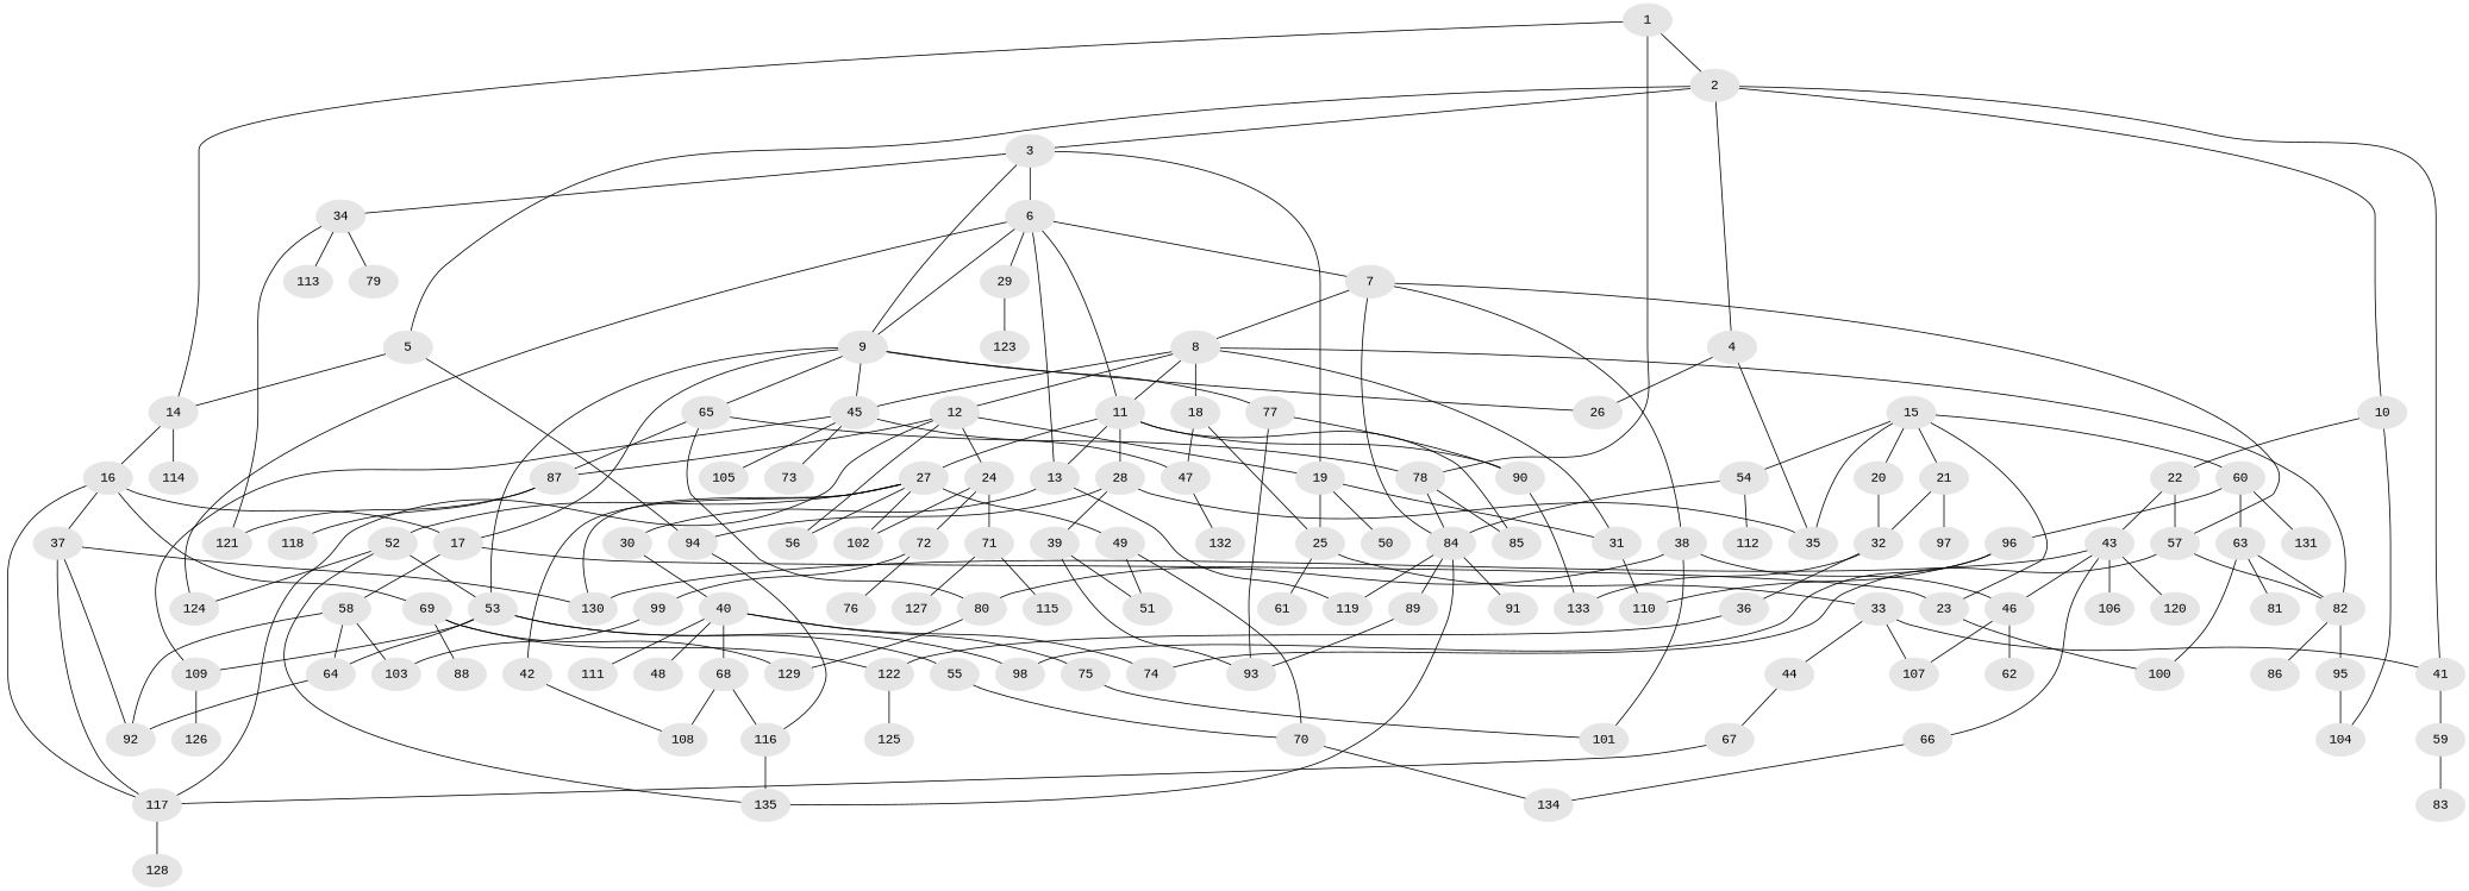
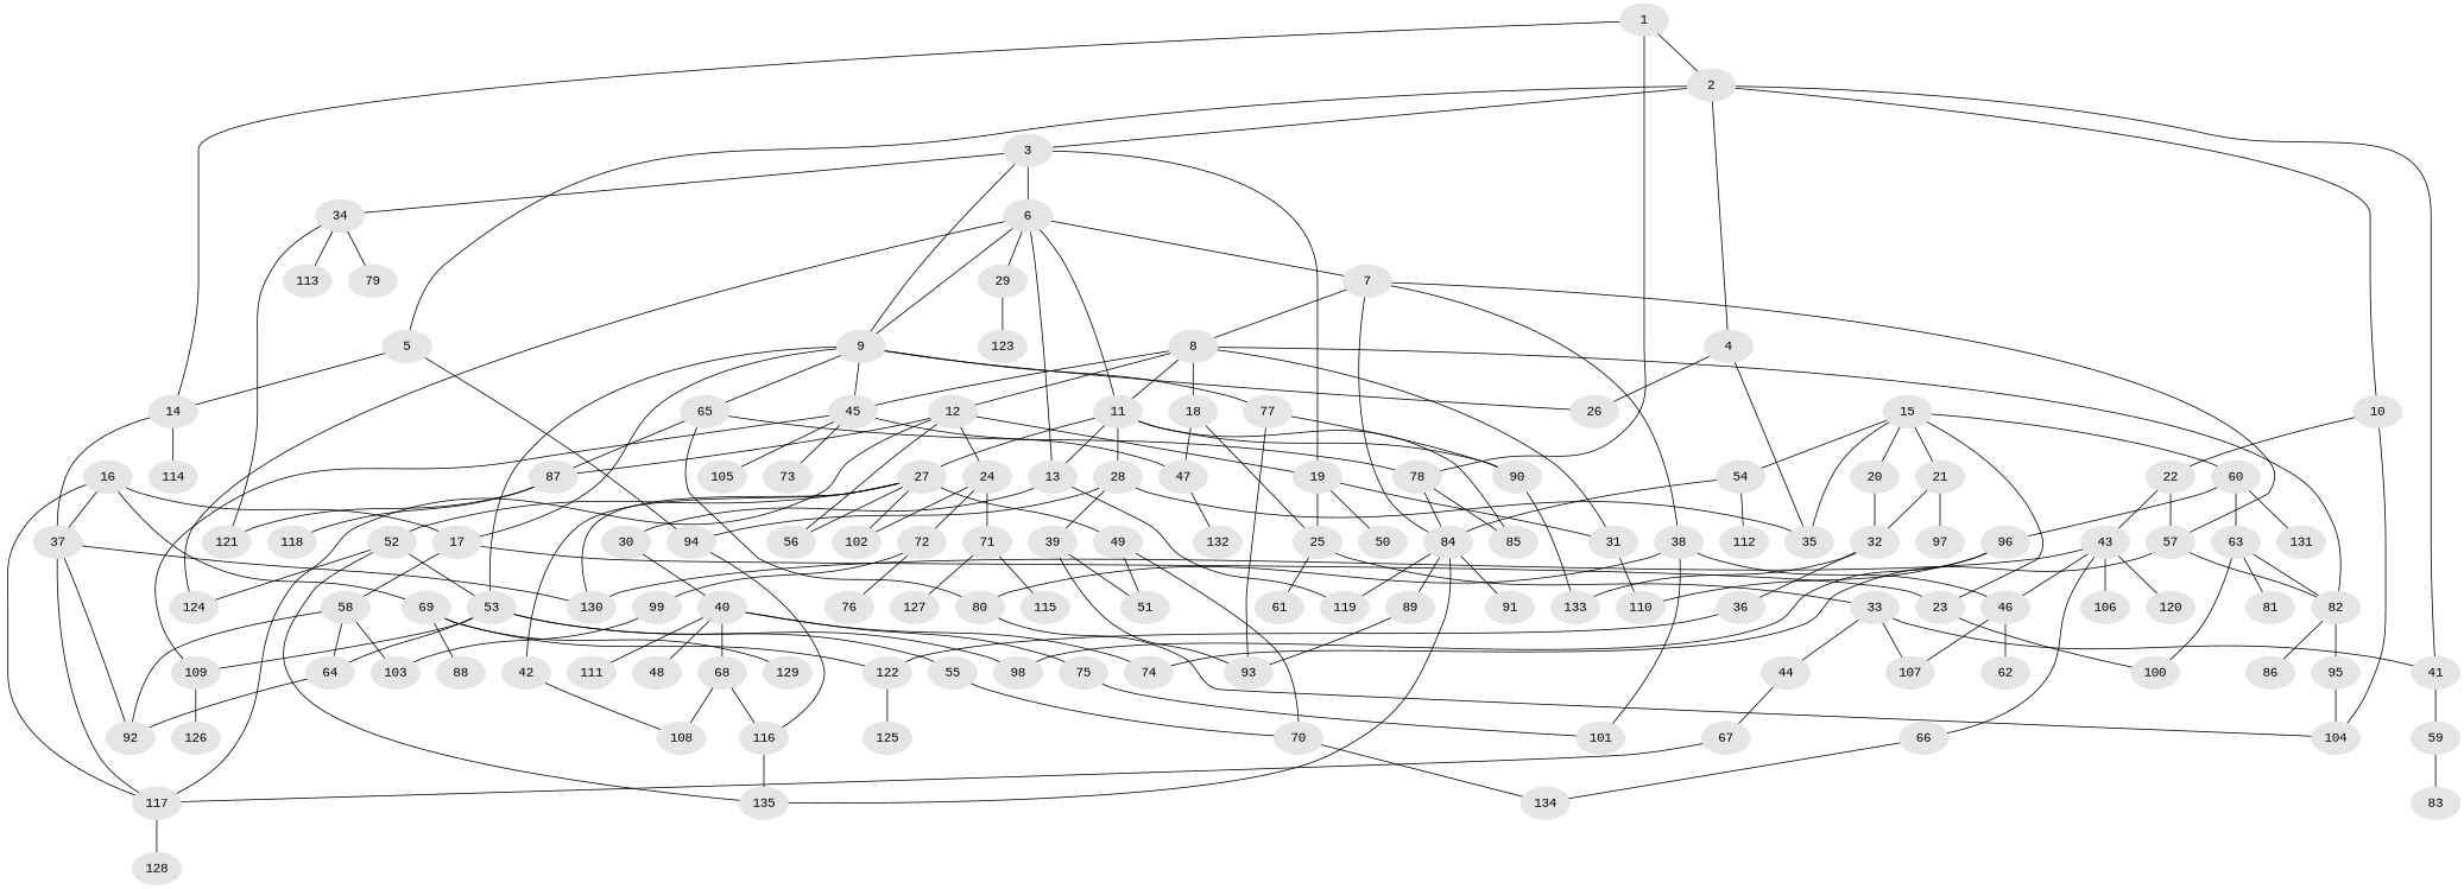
  graph {
    fontname="Liberation Mono"
    node [color=gray90 fontname="Liberation Mono" style=filled]
    edge [fontname="Liberation Mono"]
    1
    2
    14
    78
    3
    4
    5
    10
    41
    16
    114
    84
    85
    6
    9
    19
    34
    26
    35
    94
    22
    104
    15
    20
    21
    23
    54
    60
    59
    7
    11
    13
    29
    124
    45
    17
    53
    65
    77
    31
    25
    50
    79
    113
    121
    116
    8
    38
    57
    27
    28
    90
    30
    119
    123
    12
    18
    82
    46
    80
    101
    74
    135
    89
    91
    24
    56
    87
    117
    47
    110
    73
    105
    109
    86
    95
    58
    55
    64
    98
    93
    43
    102
    42
    49
    52
    130
    39
    133
    71
    72
    118
    128
    40
    37
    69
    32
    97
    100
    112
    63
    96
    131
    92
    122
    88
    129
    103
    33
    61
    132
    36
    66
    106
    120
    115
    127
    76
    99
    44
    107
    108
    51
    70
    48
    68
    75
    111
    67
    125
    62
    83
    134
    126
    81
    1 -- 2
    1 -- 14
    1 -- 78
    2 -- 3
    2 -- 4
    2 -- 5
    2 -- 10
    2 -- 41
-   14 -- 16
+   14 -- 37
    14 -- 114
    78 -- 84
    78 -- 85
    3 -- 6
    3 -- 9
    3 -- 19
    3 -- 34
    4 -- 26
    4 -- 35
    5 -- 14
    5 -- 94
    10 -- 22
    10 -- 104
    41 -- 59
    16 -- 17
    16 -- 117
    16 -- 37
    16 -- 69
    84 -- 119
    84 -- 135
    84 -- 89
    84 -- 91
    6 -- 9
    6 -- 7
    6 -- 11
    6 -- 13
    6 -- 29
    6 -- 124
    9 -- 26
    9 -- 45
    9 -- 17
    9 -- 53
    9 -- 65
    9 -- 77
    19 -- 31
    19 -- 25
    19 -- 50
    34 -- 79
    34 -- 113
    34 -- 121
    94 -- 116
    22 -- 57
    22 -- 43
    15 -- 35
    15 -- 20
    15 -- 21
    15 -- 23
    15 -- 54
    15 -- 60
    20 -- 32
    21 -- 32
    21 -- 97
    23 -- 100
    54 -- 84
    54 -- 112
    60 -- 63
    60 -- 96
    60 -- 131
    59 -- 83
    7 -- 84
    7 -- 8
    7 -- 38
    7 -- 57
    11 -- 85
    11 -- 13
    11 -- 27
    11 -- 28
    11 -- 90
    13 -- 30
    13 -- 119
    29 -- 123
    45 -- 47
    45 -- 73
    45 -- 105
    45 -- 109
    17 -- 23
    17 -- 58
    53 -- 109
    53 -- 55
    53 -- 64
    53 -- 98
    65 -- 78
    65 -- 80
    65 -- 87
    77 -- 90
    77 -- 93
    31 -- 110
    25 -- 33
    25 -- 61
    116 -- 135
    8 -- 11
    8 -- 45
    8 -- 31
    8 -- 12
    8 -- 18
    8 -- 82
    38 -- 46
    38 -- 80
    38 -- 101
    57 -- 82
    57 -- 74
    27 -- 56
    27 -- 102
    27 -- 42
    27 -- 49
    27 -- 52
    27 -- 130
    28 -- 35
    28 -- 94
    28 -- 39
    90 -- 133
    30 -- 40
    12 -- 19
    12 -- 24
    12 -- 56
    12 -- 87
    12 -- 117
    18 -- 25
    18 -- 47
    82 -- 86
    82 -- 95
    46 -- 107
    46 -- 62
-   80 -- 129
+   80 -- 104
    89 -- 93
    24 -- 102
    24 -- 71
    24 -- 72
    87 -- 121
    87 -- 118
    117 -- 128
    47 -- 132
    109 -- 126
    95 -- 104
    58 -- 64
    58 -- 92
    58 -- 103
    55 -- 70
    64 -- 92
    43 -- 46
    43 -- 130
    43 -- 66
    43 -- 106
    43 -- 120
    42 -- 108
    49 -- 51
    49 -- 70
    52 -- 124
    52 -- 53
    52 -- 135
    39 -- 93
    39 -- 51
    71 -- 115
    71 -- 127
    72 -- 76
    72 -- 99
    40 -- 74
    40 -- 48
    40 -- 68
    40 -- 75
    40 -- 111
    37 -- 117
    37 -- 130
    37 -- 92
    69 -- 122
    69 -- 88
    69 -- 129
    32 -- 133
    32 -- 36
    63 -- 82
    63 -- 100
    63 -- 81
    96 -- 110
    96 -- 98
    122 -- 125
    33 -- 41
    33 -- 44
    33 -- 107
    36 -- 122
    66 -- 134
    99 -- 103
    44 -- 67
    70 -- 134
    68 -- 116
    68 -- 108
    75 -- 101
    67 -- 117
  }
